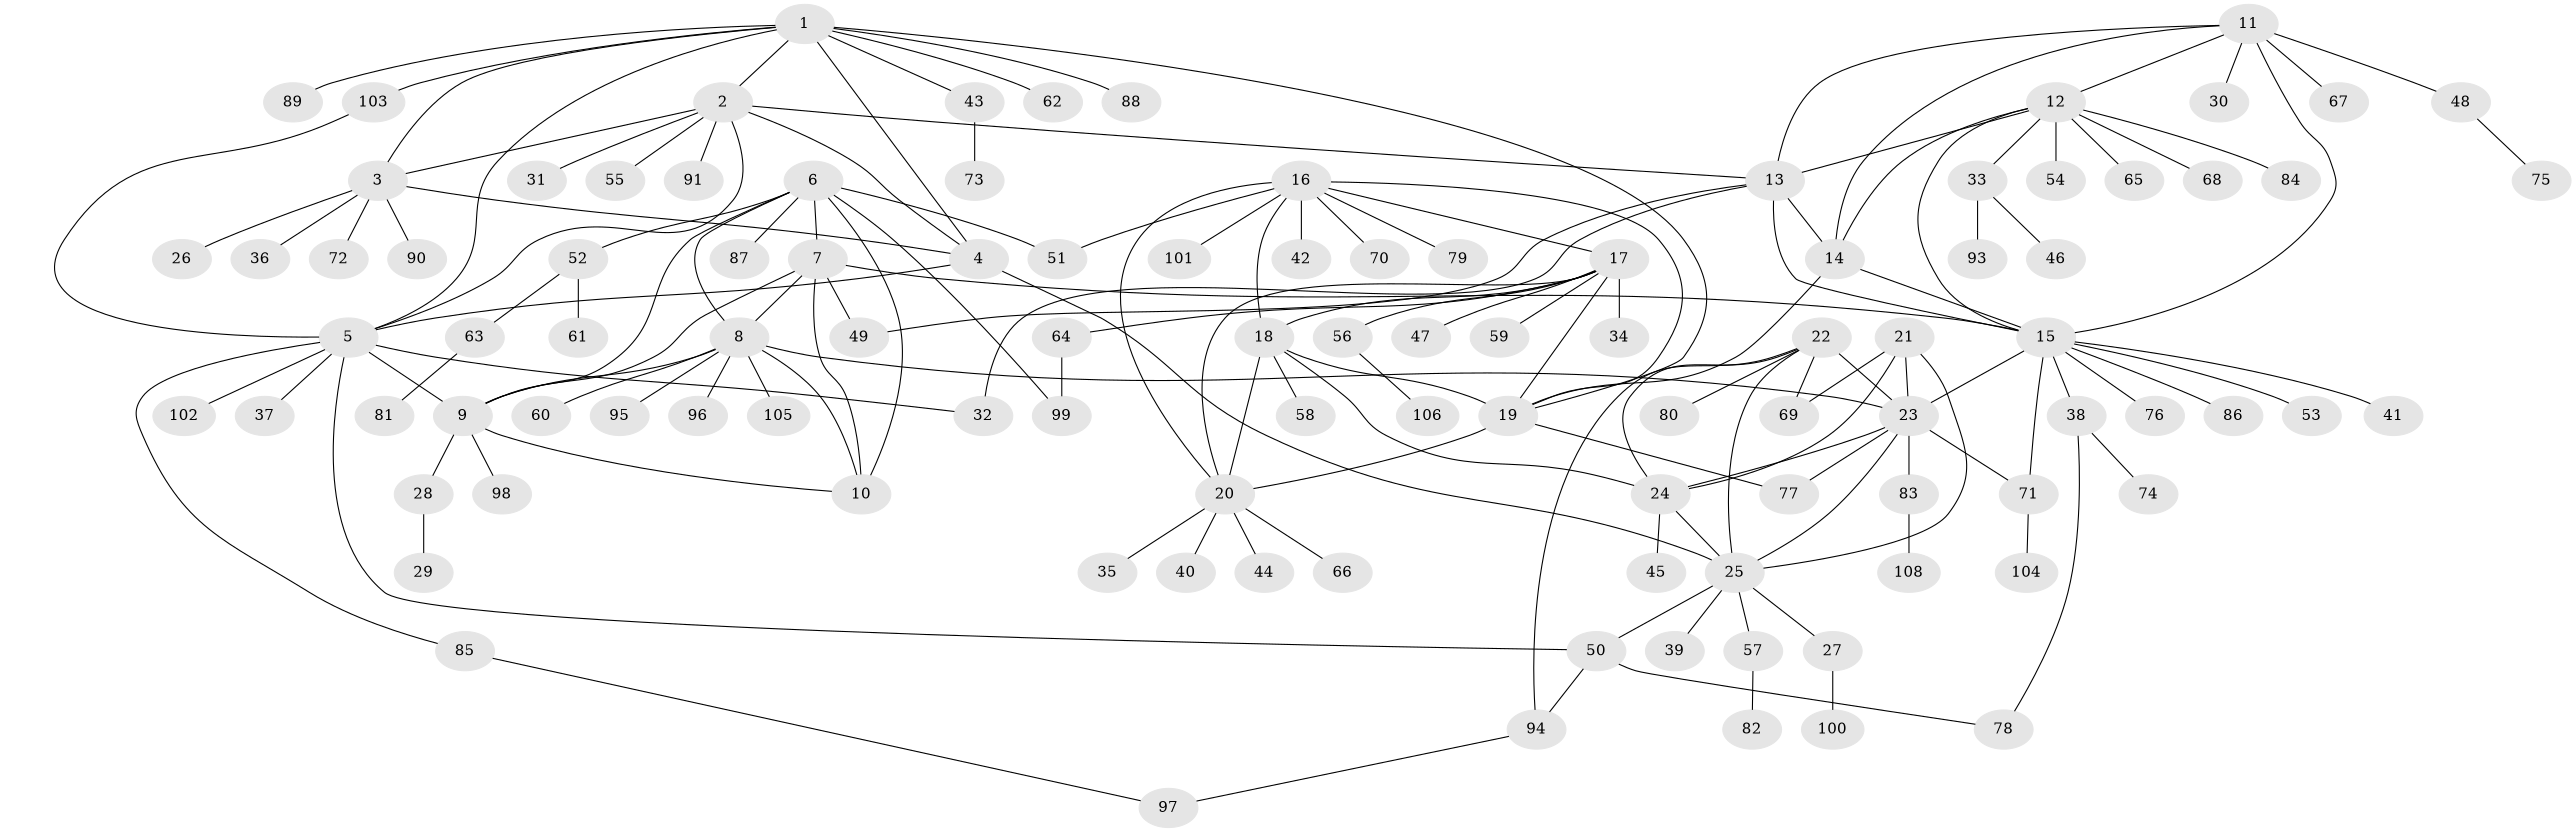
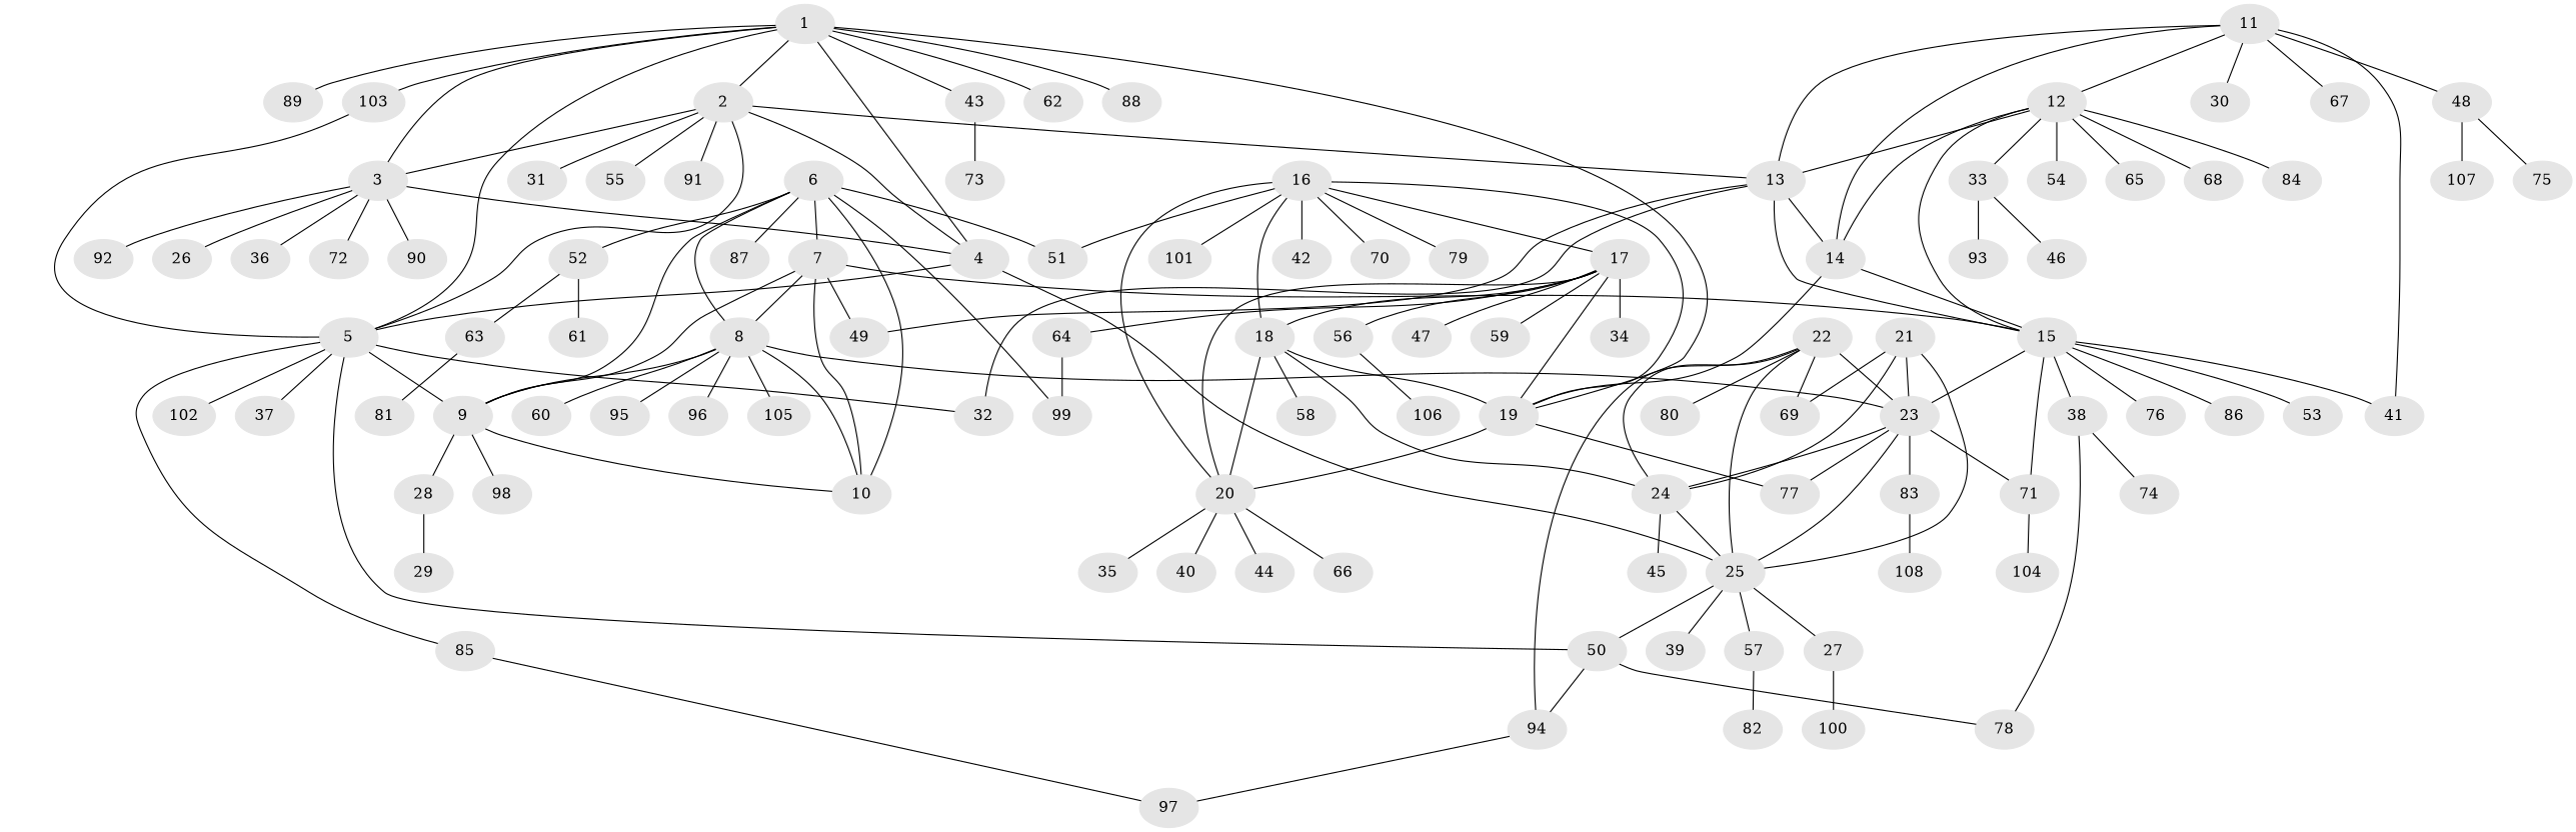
  graph {
    node [color=gray90 style=filled]
    1
    2
    3
    4
    5
    19
    43
    62
    88
    89
    103
    13
    31
    55
    91
    26
    36
    72
    90
+   92
    25
    9
    32
    37
    50
    85
    102
    20
    77
    73
    15
    49
    14
    27
    39
    57
    10
    28
    98
    94
    78
    97
    6
    7
    8
    51
    52
    87
    99
    23
    60
    95
    96
    105
    35
    40
    44
    66
    61
    63
    38
    41
    53
    71
    76
    86
    24
    83
    29
    11
    12
    30
    48
    67
    33
    54
    65
    68
    84
    75
+   107
    46
    93
    74
    104
    16
    17
    18
    42
    70
    79
    101
    34
    47
    56
    59
    64
    58
    106
    45
    21
    69
    22
    80
    108
    100
    82
    81
    1 -- 2
    1 -- 3
    1 -- 4
    1 -- 5
    1 -- 19
    1 -- 43
    1 -- 62
    1 -- 88
    1 -- 89
    1 -- 103
    2 -- 3
    2 -- 4
    2 -- 5
    2 -- 13
    2 -- 31
    2 -- 55
    2 -- 91
    3 -- 4
    3 -- 26
    3 -- 36
    3 -- 72
    3 -- 90
+   3 -- 92
    4 -- 5
    4 -- 25
    5 -- 9
    5 -- 32
    5 -- 37
    5 -- 50
    5 -- 85
    5 -- 102
    19 -- 20
    19 -- 77
    43 -- 73
    103 -- 5
    13 -- 32
    13 -- 15
    13 -- 49
    13 -- 14
    25 -- 50
    25 -- 27
    25 -- 39
    25 -- 57
    9 -- 10
    9 -- 28
    9 -- 98
    50 -- 94
    50 -- 78
    85 -- 97
    20 -- 35
    20 -- 40
    20 -- 44
    20 -- 66
    15 -- 23
    15 -- 38
    15 -- 41
    15 -- 53
    15 -- 71
    15 -- 76
    15 -- 86
    14 -- 19
    14 -- 15
    27 -- 100
    57 -- 82
    28 -- 29
    94 -- 97
    6 -- 9
    6 -- 10
    6 -- 7
    6 -- 8
    6 -- 51
    6 -- 52
    6 -- 87
    6 -- 99
    7 -- 9
    7 -- 15
    7 -- 49
    7 -- 10
    7 -- 8
    8 -- 9
    8 -- 10
    8 -- 23
    8 -- 60
    8 -- 95
    8 -- 96
    8 -- 105
    52 -- 61
    52 -- 63
    23 -- 25
    23 -- 77
    23 -- 71
    23 -- 24
    23 -- 83
    63 -- 81
    38 -- 78
    38 -- 74
    71 -- 104
    24 -- 25
    24 -- 45
    83 -- 108
    11 -- 13
-   11 -- 15
+   11 -- 41
    11 -- 14
    11 -- 12
    11 -- 30
    11 -- 48
    11 -- 67
    12 -- 13
    12 -- 15
    12 -- 14
    12 -- 33
    12 -- 54
    12 -- 65
    12 -- 68
    12 -- 84
    48 -- 75
+   48 -- 107
    33 -- 46
    33 -- 93
    16 -- 19
    16 -- 20
    16 -- 51
    16 -- 17
    16 -- 18
    16 -- 42
    16 -- 70
    16 -- 79
    16 -- 101
    17 -- 19
    17 -- 20
    17 -- 18
    17 -- 34
    17 -- 47
    17 -- 56
    17 -- 59
    17 -- 64
    18 -- 19
    18 -- 20
    18 -- 24
    18 -- 58
    56 -- 106
    64 -- 99
    21 -- 25
    21 -- 23
    21 -- 24
    21 -- 69
    22 -- 25
    22 -- 94
    22 -- 23
    22 -- 24
    22 -- 69
    22 -- 80
  }
